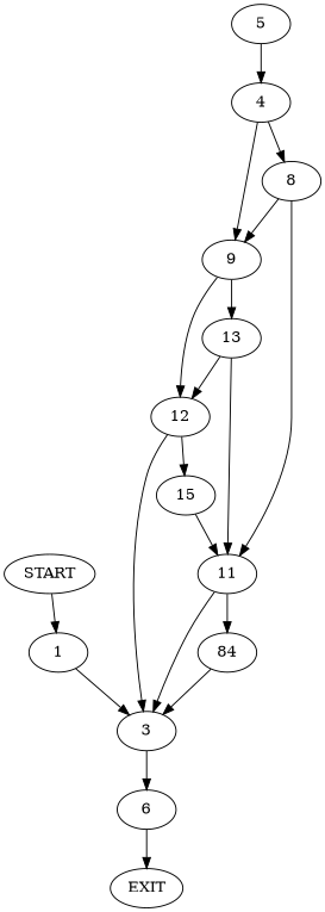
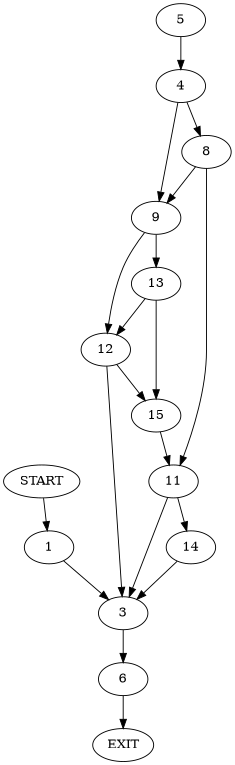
  digraph {
    n1 [label=START]
    1
    3
    n4 [label=EXIT]
    6
    4
    8
    9
    5
    11
    12
    13
-   14 [label=84]
+   14
    15
    n1 -> 1
    1 -> 3
    3 -> 6
    6 -> n4
    4 -> 8
    4 -> 9
    8 -> 9
    8 -> 11
    9 -> 12
    9 -> 13
    5 -> 4
    11 -> 3
    11 -> 14
    12 -> 3
    12 -> 15
-   13 -> 11
+   13 -> 15
    13 -> 12
    14 -> 3
    15 -> 11
  }
